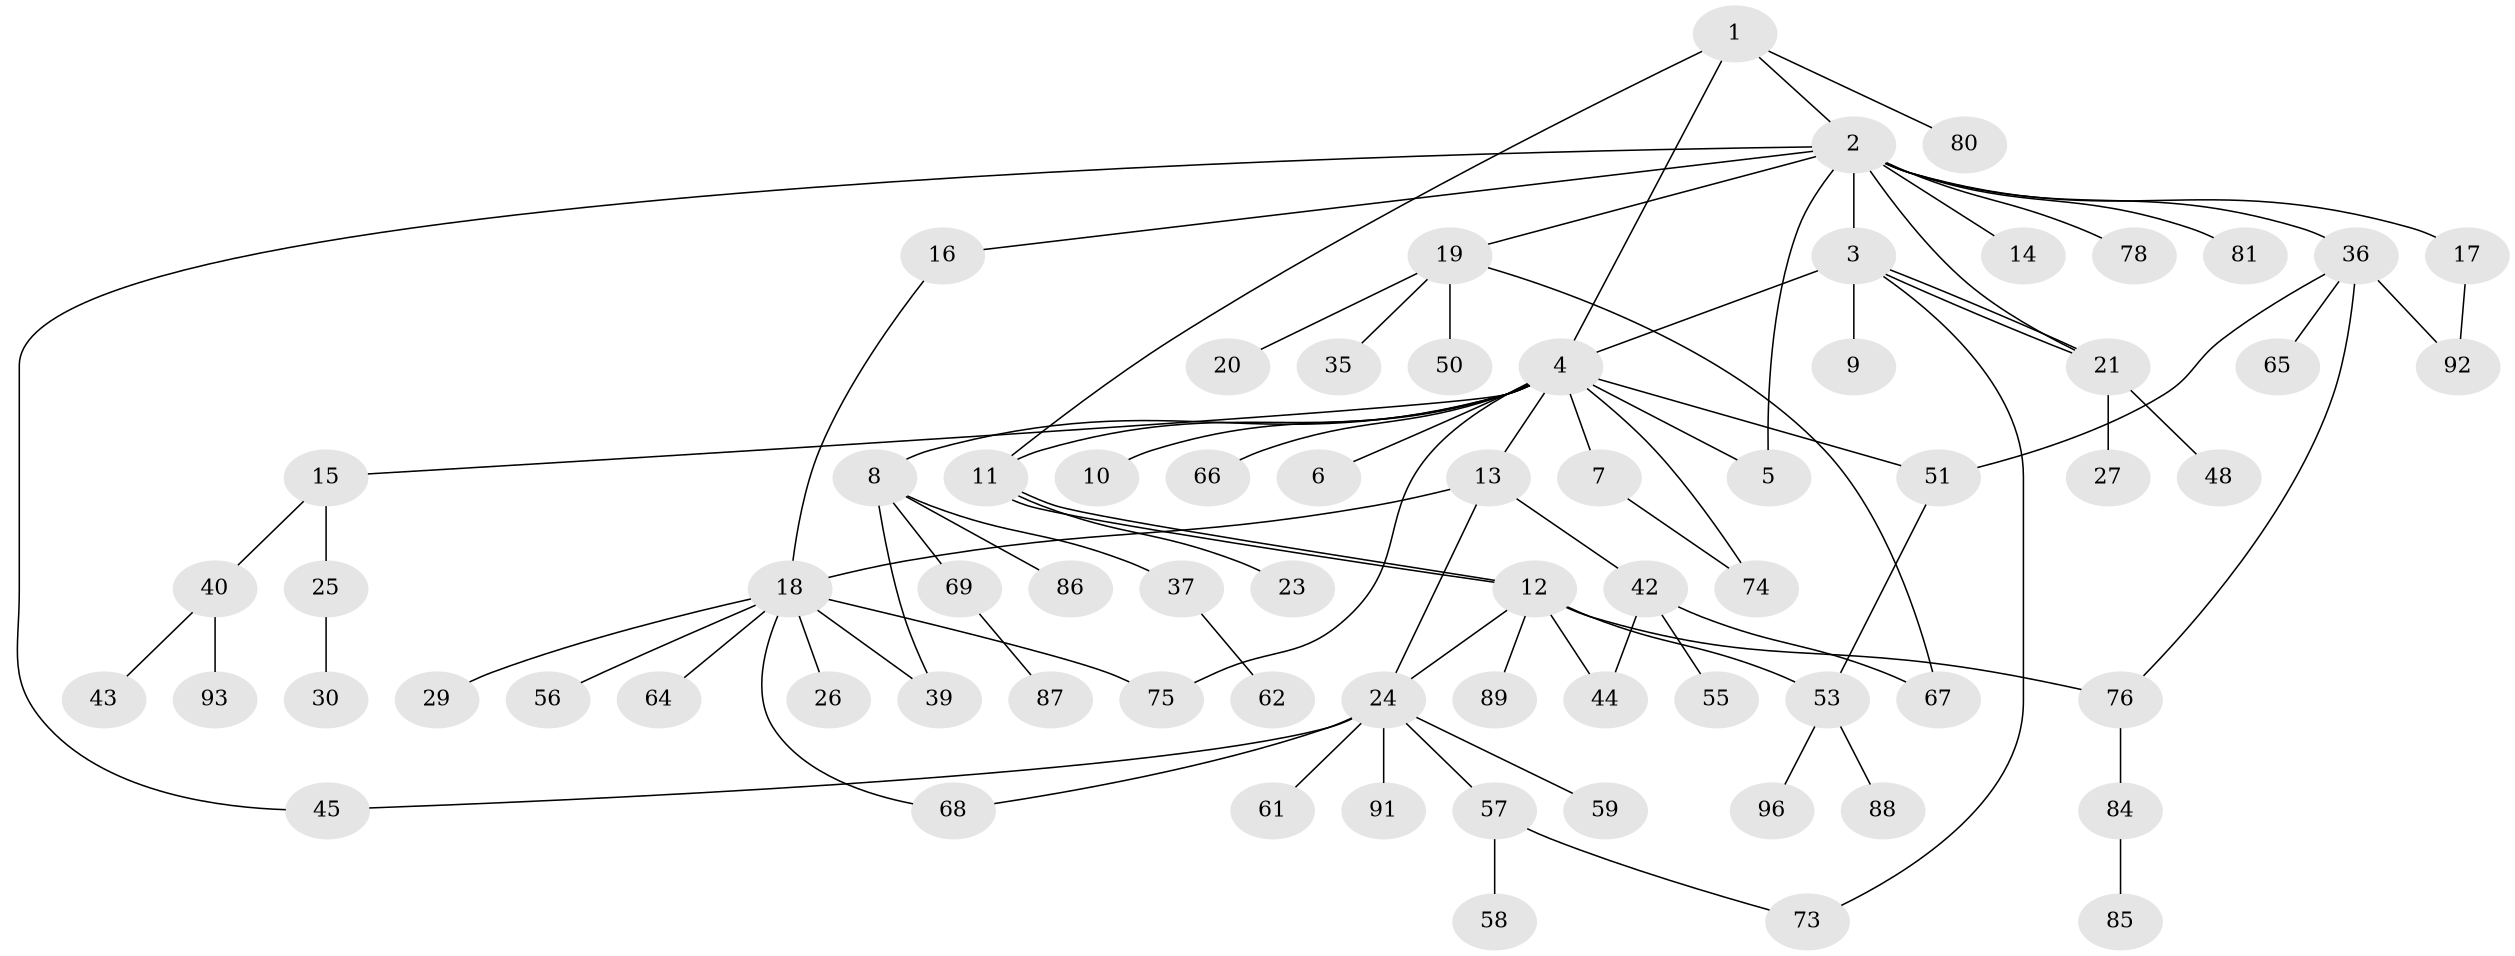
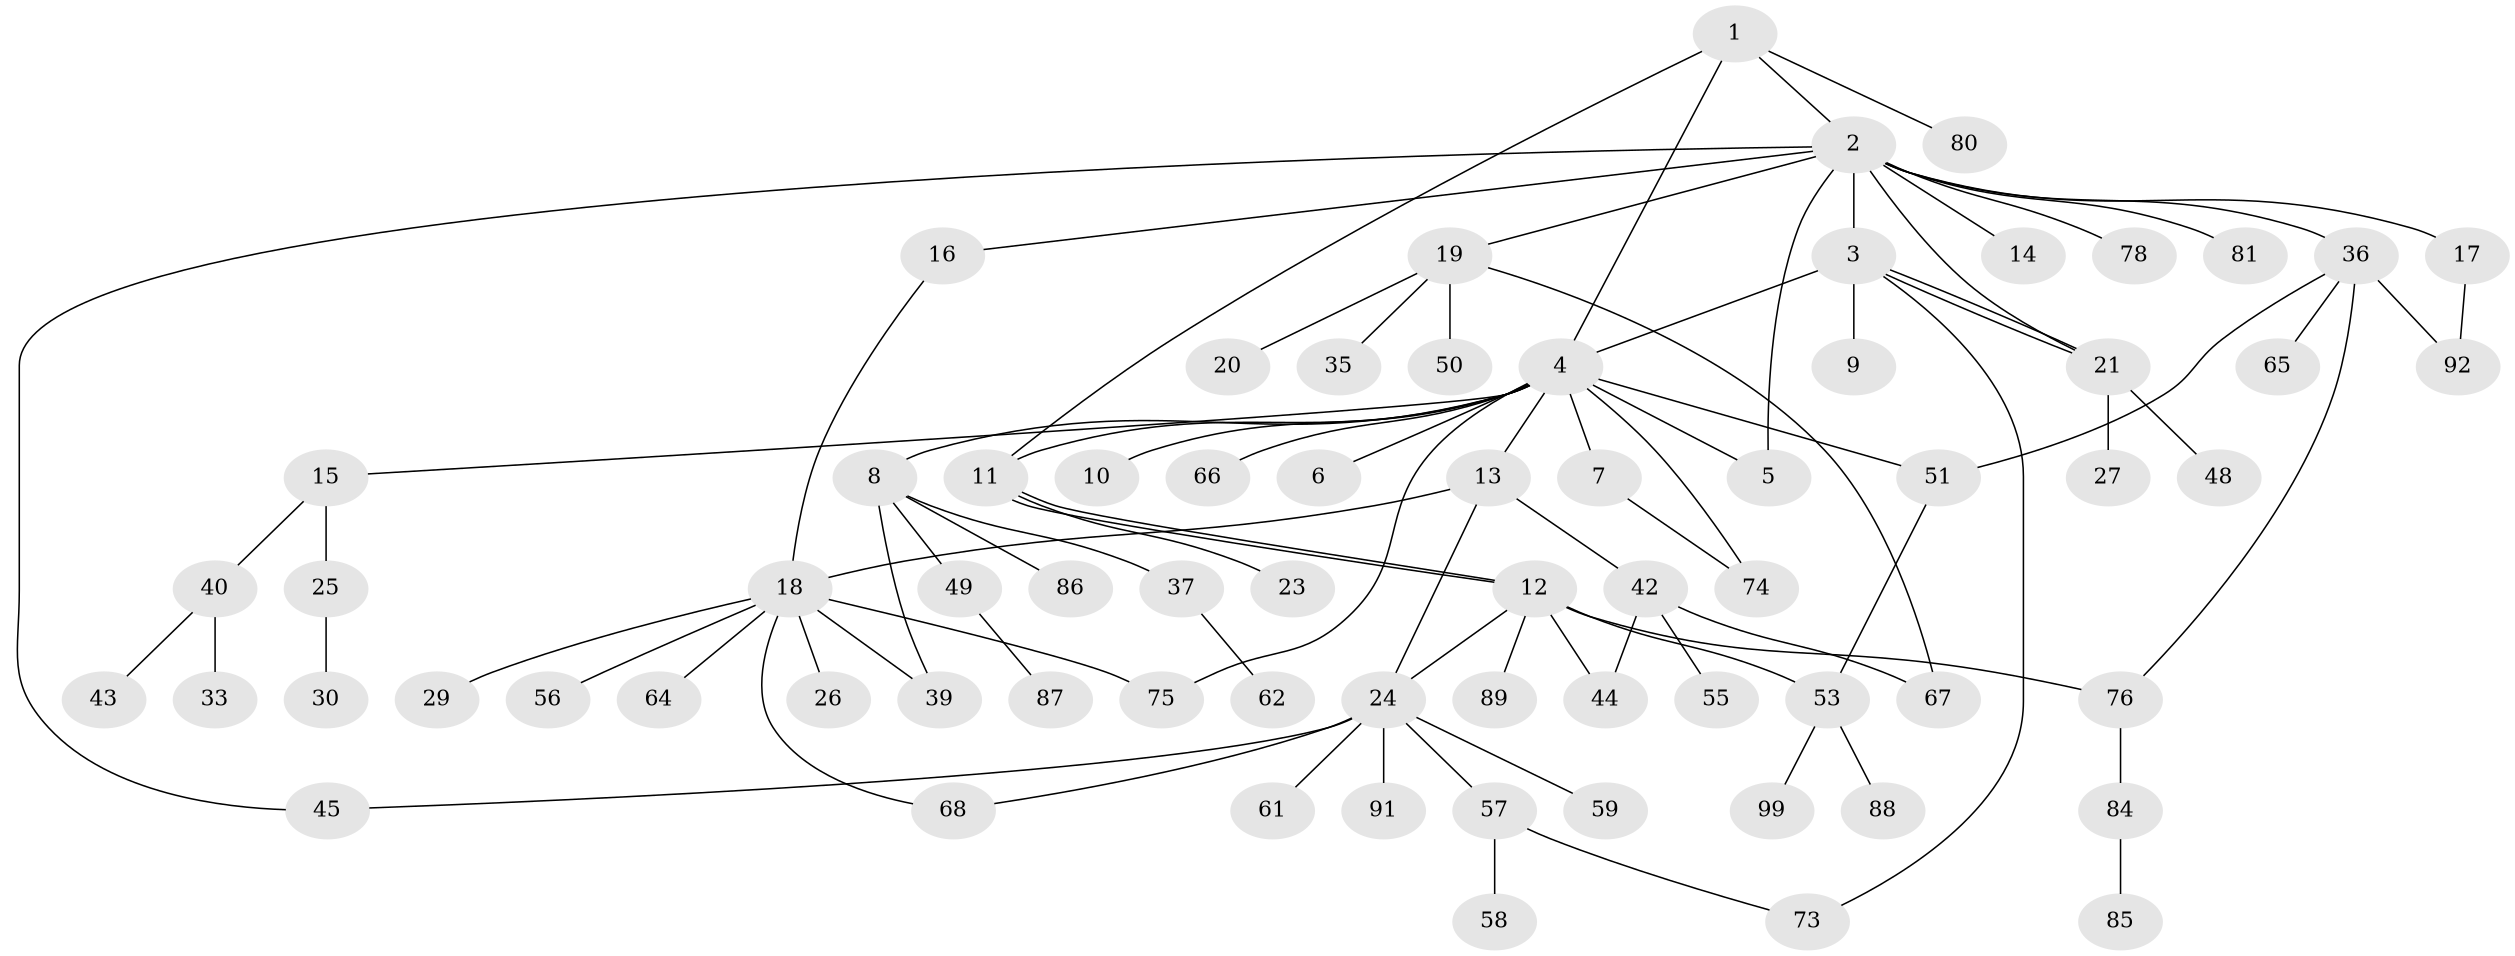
  graph {
    node [color=gray90 style=filled]
    1 [super="+94"]
    2 [super="+49"]
    4 [super="+63"]
    11 [super="+47"]
    80
    3 [super="+31"]
    5
    14
    16
    17
    19 [super="+82"]
    21 [super="+32"]
    36 [super="+46"]
    45
    78
    81
    6
    7
    8 [super="+52"]
    10
    13 [super="+34"]
    15
    51 [super="+79"]
    66
    74
    75
    12 [super="+22"]
    23 [super="+70"]
    9
    73
    18 [super="+33"]
    92
    20
    35 [super="+41"]
    50
    67
    27
    48
    76 [super="+95"]
    65
    37
    39
-   69
+   69 [label=49]
    86
    24 [super="+28"]
    42 [super="+54"]
    25 [super="+38"]
    40 [super="+72"]
    53 [super="+60"]
    62
    87
    89
    44 [super="+71"]
    68
    57
    59
    61
    91
    88
-   96
+   96 [label=99]
    84
    26 [super="+77"]
    29
    56
    64 [super="+90"]
    55
    30
    43 [super="+83"]
-   93
+   93 [label=33]
    58
    85
    1 -- 2
    1 -- 4
    1 -- 11
    1 -- 80
    2 -- 3
    2 -- 5
    2 -- 14
    2 -- 16
    2 -- 17
    2 -- 19
    2 -- 21
    2 -- 36
    2 -- 45
    2 -- 78
    2 -- 81
    4 -- 11
    4 -- 5
    4 -- 6
    4 -- 7
    4 -- 8
    4 -- 10
    4 -- 13
    4 -- 15
    4 -- 51
    4 -- 66
    4 -- 74
    4 -- 75
    11 -- 12
    11 -- 12
    11 -- 23
    3 -- 4
    3 -- 21
    3 -- 21
    3 -- 9
    3 -- 73
    16 -- 18
    17 -- 92
    19 -- 20
    19 -- 35
    19 -- 50
    19 -- 67
    21 -- 27
    21 -- 48
    36 -- 51
    36 -- 92
    36 -- 76
    36 -- 65
    7 -- 74
    8 -- 37
    8 -- 39
    8 -- 69
    8 -- 86
    13 -- 18
    13 -- 24
    13 -- 42
    15 -- 25
    15 -- 40
    51 -- 53
    12 -- 76
    12 -- 24
    12 -- 53
    12 -- 89
    12 -- 44
    18 -- 75
    18 -- 39
    18 -- 68
    18 -- 26
    18 -- 29
    18 -- 56
    18 -- 64
    76 -- 84
    37 -- 62
    69 -- 87
    24 -- 45
    24 -- 68
    24 -- 57
    24 -- 59
    24 -- 61
    24 -- 91
    42 -- 67
    42 -- 44
    42 -- 55
    25 -- 30
    40 -- 43
    40 -- 93
    53 -- 88
    53 -- 96
    57 -- 73
    57 -- 58
    84 -- 85
  }
